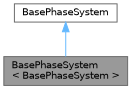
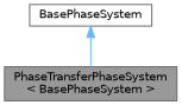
  digraph {
    node [color=gray40 fontname=Helvetica fontsize=10 shape=box style=filled]
-   n1 [fillcolor=grey60 fontcolor=black height=0.2 label="BasePhaseSystem\l\< BasePhaseSystem \>" width=0.4]
+   n1 [fillcolor=grey60 fontcolor=black height=0.2 label="PhaseTransferPhaseSystem\l\< BasePhaseSystem \>" width=0.4]
    n2 [fillcolor=white height=0.2 label=BasePhaseSystem width=0.4]
    n2 -> n1 [color=steelblue1 dir=back fontname=Helvetica fontsize=10 labelfontname=Helvetica labelfontsize=10 style=solid]
  }
